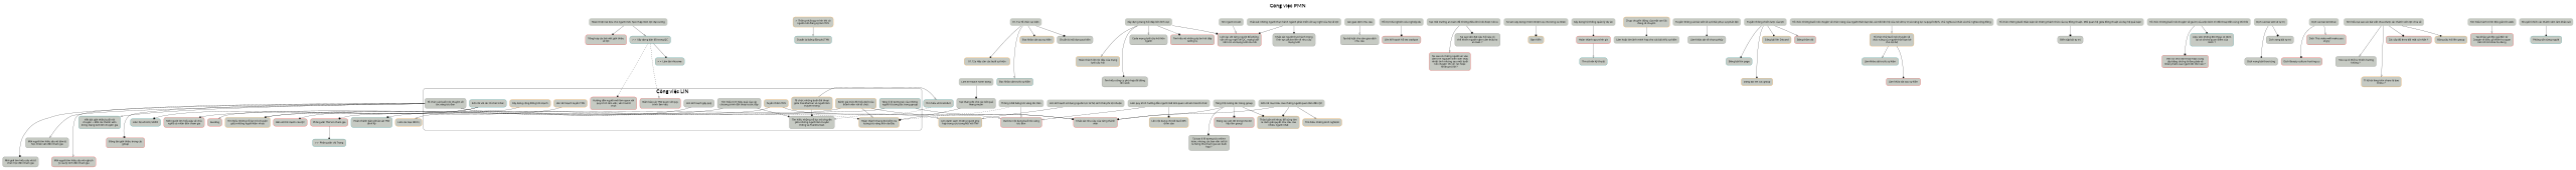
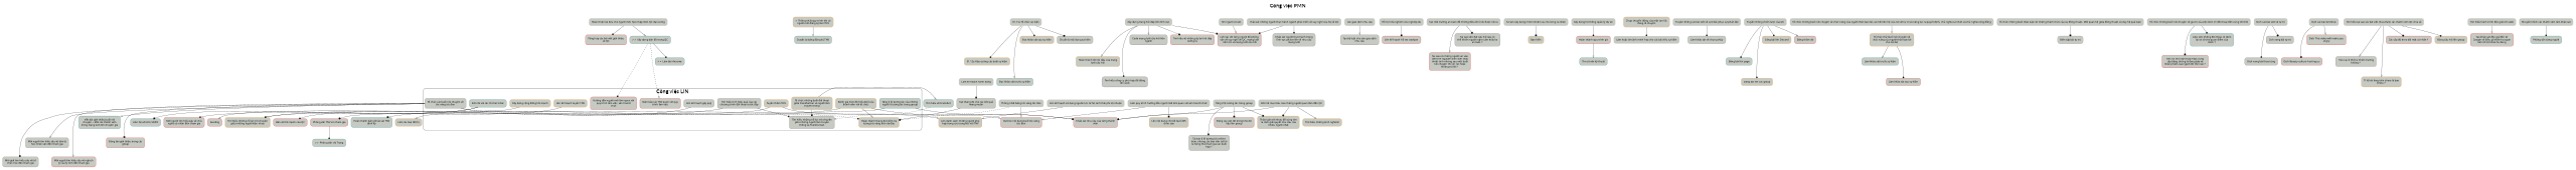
  digraph {
    fontname=Lato
    fontsize=30
    label="Công việc PMN"
    labelloc=t
    style=rounded
    node [color=darkorange fillcolor="#c6cac3" fontname="SVN-Avo" margin=0.2 shape=polygon style="filled, rounded"]
    edge [arrowhead=onormal penwidth=1 style=solid]
    n1 [label="Hoàn thành thang đo kiểm tra\nlượng tóc vàng trên da đầu"]
    n2 [color=gray40 label="Tìm hiểu những nỗ lực trò chuyện\ngiữa những người làm truyền\nthông và Frankfurtian"]
    n3 [color=gray40 label="Tổ chức các buổi nói chuyện về\ntóc vàng tóc đen"]
    n4 [color=teal label="Kết nối với các tổ chức khác"]
    n5 [label="Xây dựng cộng đồng lớn mạnh"]
    n6 [label="Tuyển thêm TNV"]
    n7 [label="Tổ chức những buổi đối thoại\ngiữa Frankfurtian và người làm\ntruyền thông"]
    n8 [color=gray40 label="Tìm hiểu tính hiệu quả của các\nchương trình đối thoại trước đây"]
    n9 [color=red label="Đảm bảo các TNV quen với quy\ntrình làm việc"]
    n10 [color=red label="Hướng dẫn người mới làm quen với\nquy trình làm việc, văn hoá tổ\nchức"]
    n11 [color=gray40 label="Lên kế hoạch gây quỹ"]
    n12 [label="Lên kế hoạch tuyển TNV"]
    n13 [label="Đánh giá mức độ hiểu biết của\nthành viên với tổ chức"]
    n14 [color=teal label="Tăng tỉ lệ tương tác của những\nngười ít tương tác trong group"]
    n15 [color=red label="Outline nội dung buổi tóc vàng\ntóc đen"]
    n16 [color=teal label="Viết bài giới thiệu buổi nói\nchuyện + Mời các thành viên\ntrong mạng lưới tìm chuyên gia"]
    n17 [color=red label="Đăng bài giới thiệu trong các\ngroup"]
    n18 [color=gray40 label="Mời giới tìm hiểu sâu về tổ\nchức học đến tham gia"]
    n19 [color=gray40 label="Mời người tìm hiểu sâu về tâm lý\nhọc nhân văn đến tham gia"]
    n20 [color=red label="Mời người tìm hiểu sâu về nghịch\nlý của lý tính đến tham gia"]
    n21 [color=red label="Mời người tìm hiểu sâu về chủ\nnghĩa cá nhân đến tham gia"]
    n22 [color=teal label="Liên hệ với LIN, SNPO"]
    n23 [color=red label=Seeding]
    n24 [label="Lên danh sách những người phù\nhợp trong các trang kết nối TNV"]
    n25 [color=red label="Phỏng vấn TNV xin tham gia"]
    n26 [color=teal label="Tìm hiểu về Frankfurt"]
    n27 [label="Tìm hiểu những nỗ lực trò chuyện\ngiữa những người kiện nhau"]
    n28 [color=red label="Bàn về thế mạnh của QC"]
    n29 [color=red label="Khảo sát nhu cầu của từng thành\nviên"]
    n30 [color=teal label="Hoàn thành bảng khảo sát TNV\nđịnh kỳ"]
    n31 [label="Làm các loại đồ thị"]
    n32 [color=teal label="✔✔ Phỏng vấn chị Trang"]
    n33 [label="✔ Thống nhất quy trình khi có\nngười mới đăng ký làm TNV"]
    n34 [color=teal label="Duyệt lại bảng đăng ký TNV"]
    n35 [color=gray40 label="Chuẩn bị nội dung sự kiện"]
-   n36 [label="01.12a Hậu cần các buổi sự kiện"]
+   n36 [label="01.12a Hậu cương các buổi sự kiện"]
    n37 [color=teal label="Đọc khảo sát trước sự kiện"]
    n38 [label="Đọc khảo sát sau sự kiện"]
    n39 [color=red label="Tìm hiểu về những dự án hỏi đáp\ntương tự"]
    n40 [label="Hoàn thành lời nói đầu của mạng\nlưới câu hỏi"]
    n41 [color=red label="Liên lạc với từng người để phỏng\nvấn về suy nghĩ về QC, mạng lưới\nniềm tin và mạng lưới câu hỏi"]
    n42 [color=gray40 label="Tìm hiểu công cụ phù hợp để đăng\nlên web"]
    n43 [color=gray40 label="Code mạng lưới câu hỏi liên\nngành"]
    n44 [color=gray40 label="Tạo bộ luật cho sàn giao dịch\nnhu cầu"]
    n45 [color=red label="Lên kế hoạch hỗ trợ crackpot"]
    n46 [color=gray40 label="Tại sao việc đặt câu hỏi sâu có\nthể khiến người nghe cảm thấy ko\nan toàn？"]
    n47 [color=red label="Tại sao có những người xin vào\nlàm tình nguyện điền đơn thấy\nnhiệt tình nhưng sau một buổi\nnói chuyện thì xin rút hoặc\nkhông trả lời？"]
    n48 [label="Bạn Kiễn"]
    n49 [color=teal label="✔✔ Xây dựng bản đồ trong QC"]
    n50 [color=teal label="✔✔ Làm bài rhizome"]
    n51 [color=red label="Tổng hợp các bài viết giới thiệu\nvề QC"]
    n52 [color=red label="Hoàn thành quy trình git"]
    n53 [color=teal label="Tìm cố vấn kỹ thuật"]
    n54 [label="Chụp chuyển động của một con lắc\nđang di chuyển"]
    "Làm hoặc tìm ảnh minh hoạ cho các bài viết, sự kiện" [color=teal shape=plaintext]
    n56 [label="Thảo luận với nhau để cùng tìm\nra cách giải quyết nhu cầu của\nnhiều người nhất"]
    n57 [color=red label="Đăng các vấn đề trong kho dữ\nliệu lên group"]
    n58 [color=gray40 label="Tại sao tỉ lệ tương tác online\nkém, nhưng các bạn vẫn trả lời\nlà hứng thú tham gia các buổi\nhọp？"]
    n59 [color=gray40 label="Làm khảo sát về chung thủy"]
    n60 [label="Tìm hiểu những kinh nghiệm"]
    n61 [color=red label="Đăng thăm dò"]
    n62 [color=teal label="Đăng bài lên page"]
    n63 [label="Đăng bài lên các group"]
    n64 [label="Đăng bài lên Discord"]
    n65 [color=teal label="Làm khảo sát trước sự kiện"]
    n66 [color=red label="Làm khảo sát sau sự kiện"]
    n67 [color=gray40 label="Biên tập bài tự trị"]
    n68 [color=teal label="Liệu việc không đối thoại có đem\nlại cơ sở cho quan điểm của\nmình？"]
    n69 [color=red label="Việc từ chối đối thoại hoặc cung\ncấp bằng chứng là đang bảo vệ\nnhân phẩm của người đó thế nào？"]
    n70 [label="Tổ chức thử buổi nói chuyện về\nchức năng của người thân bạn bè\ncho nội bộ"]
    n71 [color=gray40 label="Dịch xong bài tự trị"]
    n72 [color=gray40 label="Dịch xong bài thao túng"]
    n73 [color=red label="Dịch This video will make you\nangry"]
    n74 [color=red label="Dịch Beauty culture hurting us"]
    n75 [label="Lên nội dung chi tiết buổi WS\nchim sáo"]
    n76 [color=gray40 label="Tạo thang đo cho các kết quả\nmong muốn"]
    n77 [label="Đăng câu hỏi lên group"]
    n78 [color=gray40 label="Hữu xạ có thể tự nhiên hương\nkhông？"]
    n79 [label="Tỉ lệ hài lòng trên share là bao\nnhiêu？"]
    n80 [color=red label="Các cấp độ theo dõi một cá nhân？"]
    n81 [color=red label="Tạo khảo sát độc giả đến từ\nGoogle về điều gì khiến họ quan\ntâm tới từ khóa họ dùng"]
    n82 [color=gray40 label="Khảo sát người thực hành trong\nlĩnh vực phát triển về nhu cầu\nmạng lưới"]
    n83 [color=teal label="Phỏng vấn từng người"]
    "01.11a Tổ chức sự kiện" [shape=plaintext]
    "Xây dựng trang hỏi đáp liên lĩnh vực" [color=gray40 shape=plaintext]
    "Sàn giao dịch nhu cầu" [color=gray40 shape=plaintext]
    "Hỗ trợ nhà nghiên cứu nghiệp dư" [color=red shape=plaintext]
    "Tạo môi trường an toàn để những điều khó nói được nói ra" [shape=plaintext]
    "Tư vấn xây dựng nhóm nhiệm vụ cho từng cá nhân" [color=teal shape=plaintext]
    "Thống nhất bảng tóc vàng tóc đen" [color=teal shape=plaintext]
    "Lên kế hoạch sử dụng nguồn lực từ hệ sinh thái phi lợi nhuận" [color=teal shape=plaintext]
    "Hoàn thiện tài liệu cho người mới. Tạo nhập môn QC đại cương" [color=red shape=plaintext]
    "Xây dựng hệ thống quản lý dự án" [color=teal shape=plaintext]
    "Tăng tỉ lệ tương tác trong group" [color=teal shape=plaintext]
    "Truyền thông các bài viết về sự khắc phục sự phản bội" [shape=plaintext]
    "Kết nối mục tiêu của những người quan tâm đến QC" [color=red shape=plaintext]
    "Truyền thông chiến lược của QC" [color=red shape=plaintext]
    "Tổ chức những buổi thảo luận về những thách thức của sự đồng thuận. Mối quan hệ giữa đồng thuận và duy hệ quả luận" [color=gray40 shape=plaintext]
    "Tổ chức những buổi nói chuyện về giá trị của việc kiên trì đối thoại đến cùng thì thôi" [color=red shape=plaintext]
    "Tổ chức những buổi nói chuyện về chức năng của người thân bạn bè, và mối liên hệ của nó với tự trị và năng lực ra quyết định, chủ nghĩa cá nhân và chủ nghĩa cộng đồng" [shape=plaintext]
    "Dịch các bài viết về tự trị" [shape=plaintext]
    "Dịch các bài viết khác" [shape=plaintext]
    "Tìm người cố vấn" [color=gray40 shape=plaintext]
    "Làm quy trình hướng dẫn người mới làm quen với văn hoá tổ chức" [shape=plaintext]
    "Làm kế hoạch hành động" [color=gray40 shape=plaintext]
    "Tìm hiểu tại sao các bài viết chưa được các thành viên QC chia sẻ" [color=gray40 shape=plaintext]
    "Tìm hiểu hành trình độc giả trên web" [color=gray40 shape=plaintext]
    "Khảo sát những người thực hành ngành phát triển về suy nghĩ của họ về QC" [shape=plaintext]
    "Khuyến khích các thành viên làm khảo sát" [color=gray40 shape=plaintext]
    subgraph cluster_1 {
      label="Công việc LIN"
      n1
      n2
      n3
      n4
      n5
      n6
      n7
      n8
      n9
      n10
      n11
      n12
      n13
      n14
    }
    n3 -> n1 [arrowhead=dot style=dashed]
    n3 -> n15
    n3 -> n16 [minlen=1]
    n3 -> n17 [arrowhead=box minlen=2]
    n3 -> n18 [arrowhead=box minlen=3]
    n3 -> n19 [minlen=2]
    n3 -> n20 [minlen=3]
    n4 -> n21 [arrowhead=dot minlen=1]
    n4 -> n22 [arrowhead=box]
    n5 -> n23
    n6 -> n24
    n6 -> n25 [arrowhead=box]
    n7 -> n2 [arrowhead=box]
    n7 -> n26
    n8 -> n2 [arrowhead=dot]
    n8 -> n27 [minlen=1]
    n11 -> n28 [arrowhead=dot]
    n12 -> n27 [arrowhead=dot minlen=1]
    n13 -> n1
    n13 -> n29
    n13 -> n30 [arrowhead=box minlen=1]
    n14 -> n29 [arrowhead=box]
    n14 -> n31 [minlen=1]
    n25 -> n32 [arrowhead=dot minlen=1]
    n26 -> n2 [style=dashed]
    n33 -> n34 [minlen=1]
    n49 -> n9 [minlen=2 style=dashed]
    n49 -> n10 [arrowhead=dot minlen=3 style=dashed]
    n49 -> n50 [arrowhead=dot minlen=1]
    n52 -> n53 [minlen=1]
    n54 -> "Làm hoặc tìm ảnh minh hoạ cho các bài viết, sự kiện" [arrowhead=dot]
    n70 -> n65 [minlen=1]
    n70 -> n66 [arrowhead=dot minlen=2]
    n76 -> n1
    "01.11a Tổ chức sự kiện" -> n35 [arrowhead=box minlen=1]
    "01.11a Tổ chức sự kiện" -> n36 [arrowhead=dot minlen=2]
    "01.11a Tổ chức sự kiện" -> n37 [minlen=3]
    "01.11a Tổ chức sự kiện" -> n38 [arrowhead=dot minlen=1]
    "Xây dựng trang hỏi đáp liên lĩnh vực" -> n39 [arrowhead=box minlen=1]
    "Xây dựng trang hỏi đáp liên lĩnh vực" -> n40 [minlen=2]
    "Xây dựng trang hỏi đáp liên lĩnh vực" -> n41 [arrowhead=box]
    "Xây dựng trang hỏi đáp liên lĩnh vực" -> n42 [arrowhead=dot minlen=3]
    "Xây dựng trang hỏi đáp liên lĩnh vực" -> n43 [minlen=1]
    "Sàn giao dịch nhu cầu" -> n44
    "Hỗ trợ nhà nghiên cứu nghiệp dư" -> n45 [arrowhead=box]
    "Tạo môi trường an toàn để những điều khó nói được nói ra" -> n46 [arrowhead=box minlen=1]
    "Tạo môi trường an toàn để những điều khó nói được nói ra" -> n47 [minlen=2]
    "Tư vấn xây dựng nhóm nhiệm vụ cho từng cá nhân" -> n48 [arrowhead=box]
    "Thống nhất bảng tóc vàng tóc đen" -> n1 [arrowhead=box style=dashed]
    "Thống nhất bảng tóc vàng tóc đen" -> n15
    "Lên kế hoạch sử dụng nguồn lực từ hệ sinh thái phi lợi nhuận" -> n24 [minlen=1]
    "Hoàn thiện tài liệu cho người mới. Tạo nhập môn QC đại cương" -> n49
    "Hoàn thiện tài liệu cho người mới. Tạo nhập môn QC đại cương" -> n51 [arrowhead=dot minlen=1]
    "Xây dựng hệ thống quản lý dự án" -> n52 [arrowhead=dot minlen=1]
    "Tăng tỉ lệ tương tác trong group" -> n29 [arrowhead=dot]
    "Tăng tỉ lệ tương tác trong group" -> n56 [arrowhead=box]
    "Tăng tỉ lệ tương tác trong group" -> n57 [arrowhead=box minlen=1]
    "Tăng tỉ lệ tương tác trong group" -> n58 [arrowhead=box minlen=2]
    "Truyền thông các bài viết về sự khắc phục sự phản bội" -> n59 [arrowhead=dot]
    "Kết nối mục tiêu của những người quan tâm đến QC" -> n29 [arrowhead=dot]
    "Kết nối mục tiêu của những người quan tâm đến QC" -> n56 [arrowhead=box]
    "Kết nối mục tiêu của những người quan tâm đến QC" -> n60 [minlen=1]
    "Truyền thông chiến lược của QC" -> n61 [minlen=1]
    "Truyền thông chiến lược của QC" -> n62 [arrowhead=dot minlen=2]
    "Truyền thông chiến lược của QC" -> n63 [arrowhead=dot minlen=3]
    "Truyền thông chiến lược của QC" -> n64 [arrowhead=dot minlen=1]
    "Tổ chức những buổi thảo luận về những thách thức của sự đồng thuận. Mối quan hệ giữa đồng thuận và duy hệ quả luận" -> n67 [arrowhead=box]
    "Tổ chức những buổi nói chuyện về giá trị của việc kiên trì đối thoại đến cùng thì thôi" -> n68 [arrowhead=dot minlen=1]
    "Tổ chức những buổi nói chuyện về giá trị của việc kiên trì đối thoại đến cùng thì thôi" -> n69 [arrowhead=box minlen=2]
    "Tổ chức những buổi nói chuyện về chức năng của người thân bạn bè, và mối liên hệ của nó với tự trị và năng lực ra quyết định, chủ nghĩa cá nhân và chủ nghĩa cộng đồng" -> n70 [minlen=1]
    "Dịch các bài viết về tự trị" -> n71 [arrowhead=box minlen=1]
    "Dịch các bài viết về tự trị" -> n72 [arrowhead=dot minlen=2]
    "Dịch các bài viết khác" -> n73 [minlen=1]
    "Dịch các bài viết khác" -> n74 [arrowhead=box minlen=2]
    "Tìm người cố vấn" -> n41 [minlen=1]
    "Làm quy trình hướng dẫn người mới làm quen với văn hoá tổ chức" -> n15
    "Làm quy trình hướng dẫn người mới làm quen với văn hoá tổ chức" -> n75 [arrowhead=box minlen=1]
    "Làm kế hoạch hành động" -> n76 [arrowhead=box minlen=1]
    "Tìm hiểu tại sao các bài viết chưa được các thành viên QC chia sẻ" -> n77 [arrowhead=dot minlen=1]
    "Tìm hiểu tại sao các bài viết chưa được các thành viên QC chia sẻ" -> n78 [minlen=2]
    "Tìm hiểu tại sao các bài viết chưa được các thành viên QC chia sẻ" -> n79 [minlen=3]
    "Tìm hiểu tại sao các bài viết chưa được các thành viên QC chia sẻ" -> n80 [arrowhead=box minlen=1]
    "Tìm hiểu hành trình độc giả trên web" -> n81
    "Khảo sát những người thực hành ngành phát triển về suy nghĩ của họ về QC" -> n41 [arrowhead=dot]
    "Khảo sát những người thực hành ngành phát triển về suy nghĩ của họ về QC" -> n82 [arrowhead=dot minlen=1]
    "Khuyến khích các thành viên làm khảo sát" -> n83 [arrowhead=dot]
  }
